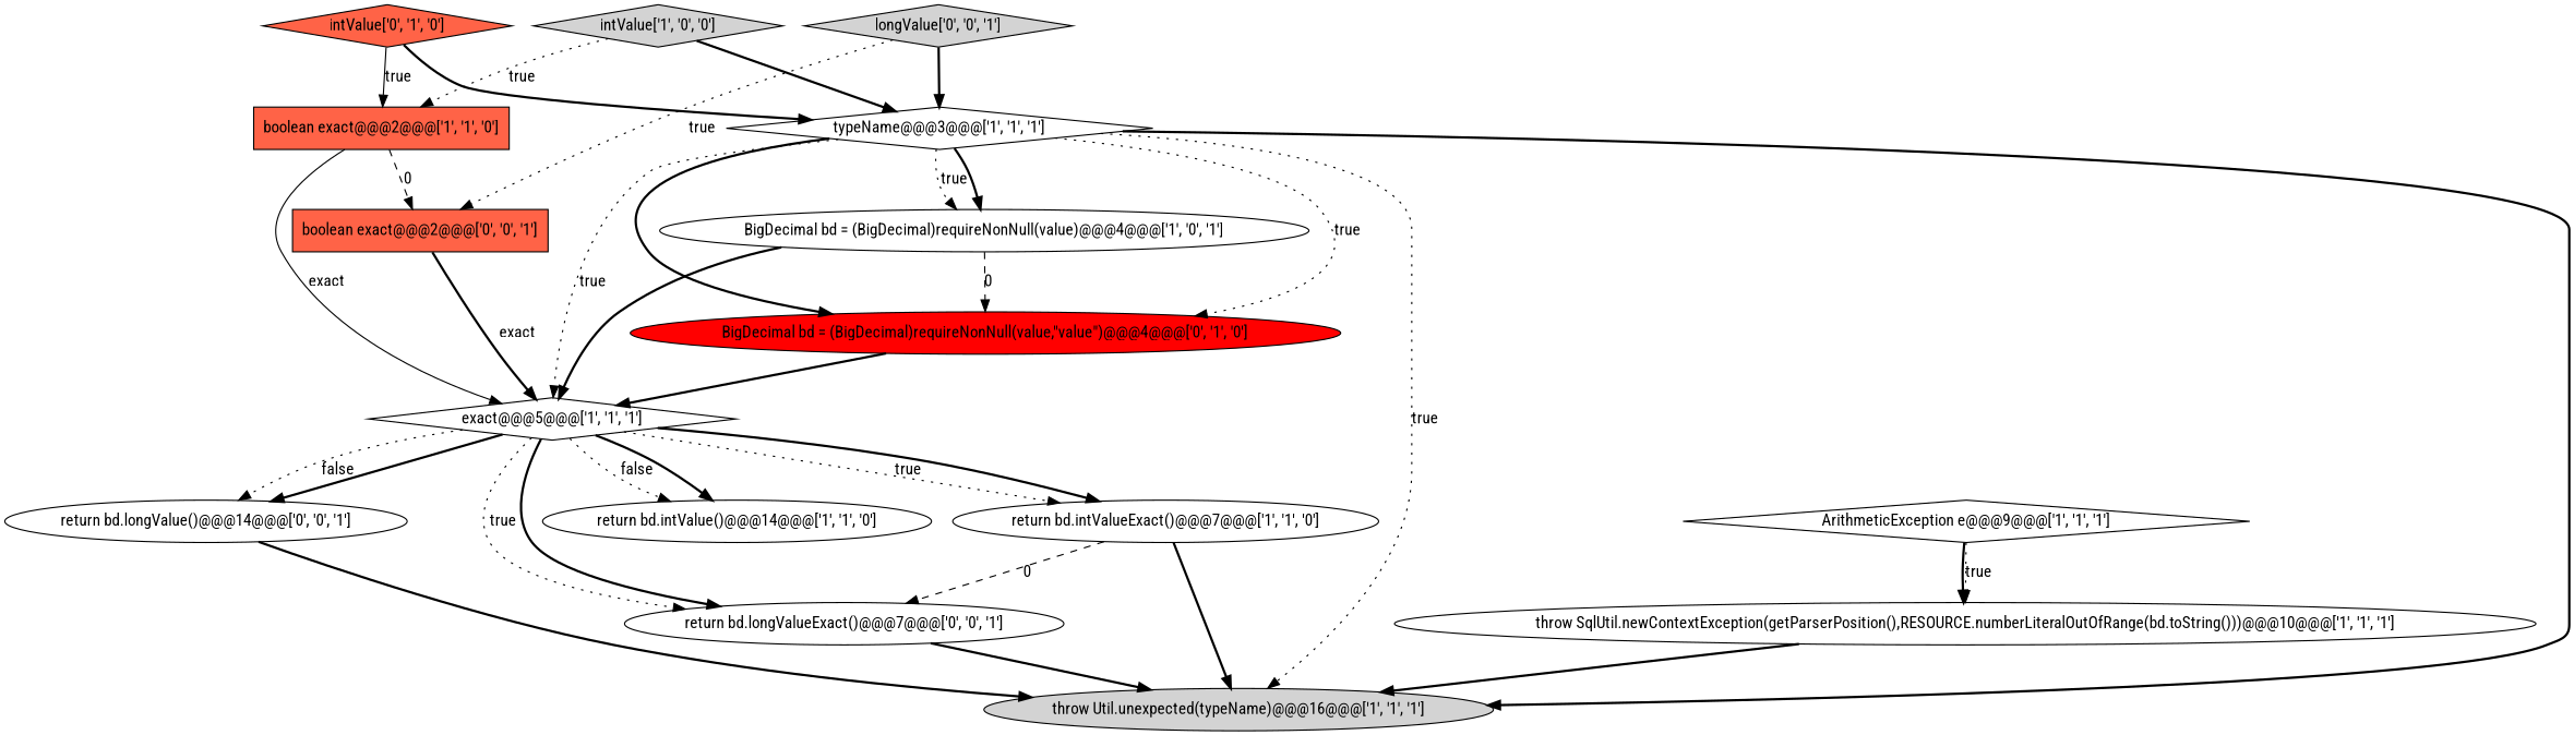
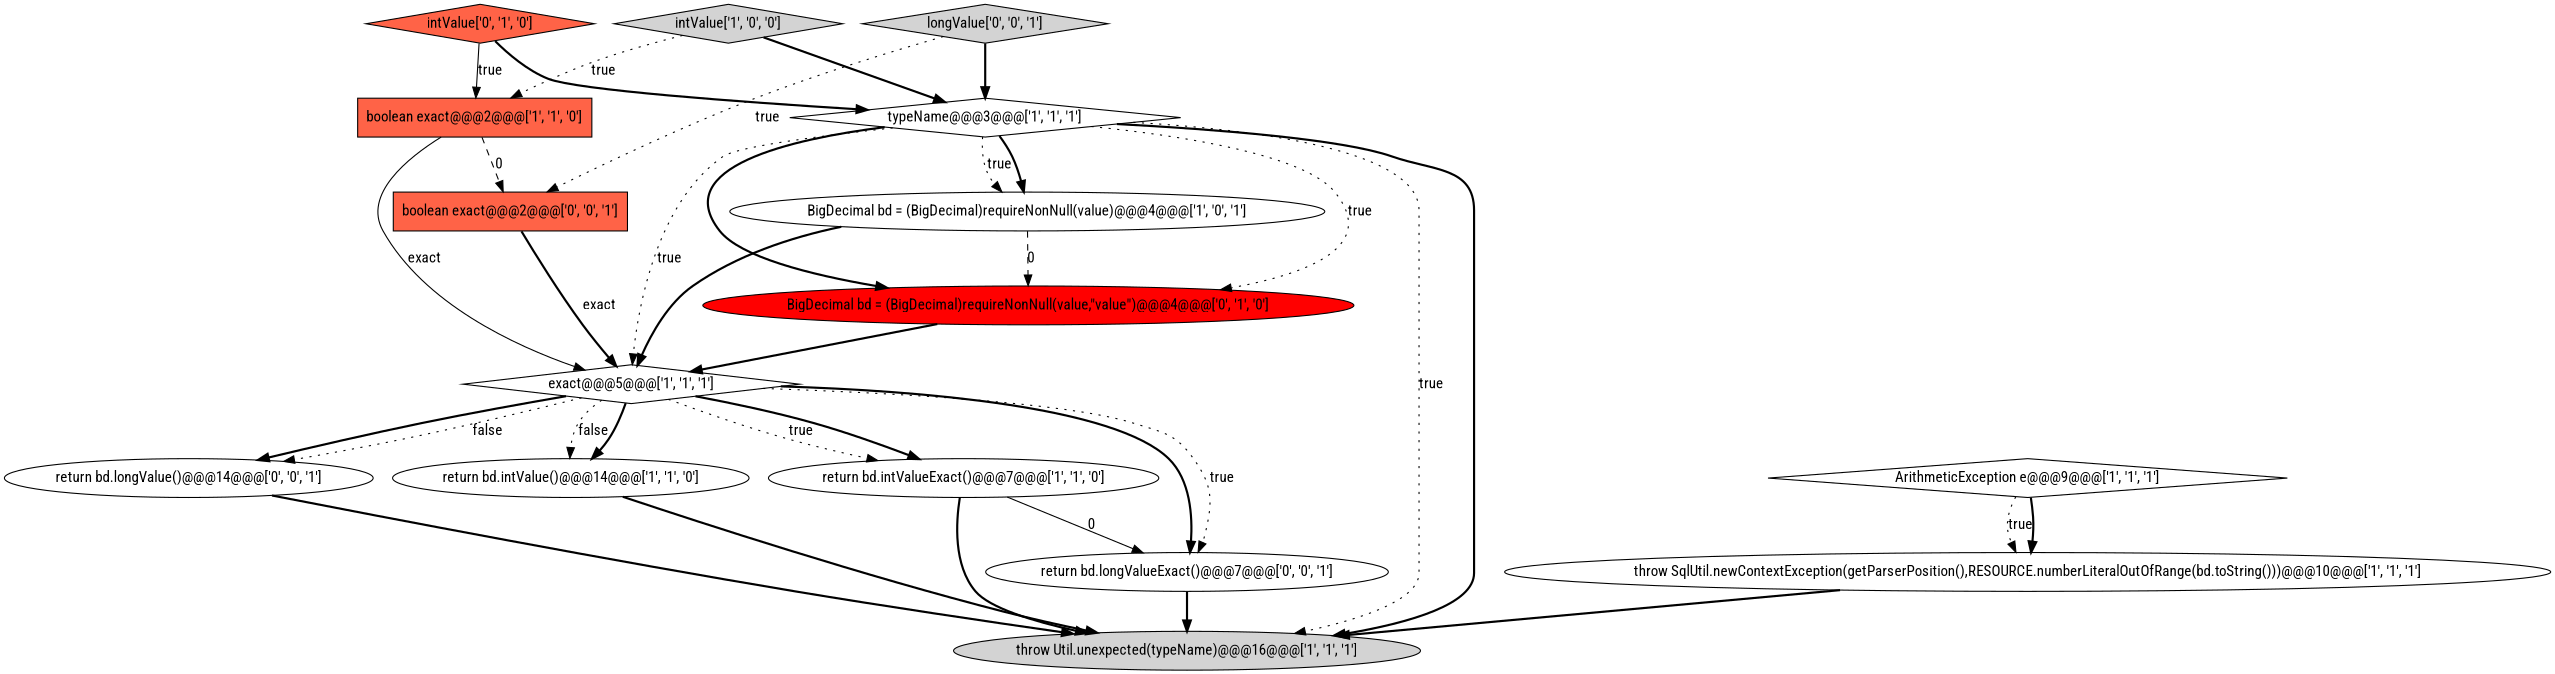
  digraph {
    fontname="Roboto Condensed"
    node [fillcolor=white fontname="Roboto Condensed" shape=ellipse style=filled]
    edge [fontname="Roboto Condensed" style=bold]
    n1 [label="BigDecimal bd = (BigDecimal)requireNonNull(value)@@@4@@@['1', '0', '1']"]
    n2 [label="exact@@@5@@@['1', '1', '1']" shape=diamond]
    n3 [fillcolor=red label="BigDecimal bd = (BigDecimal)requireNonNull(value,\"value\")@@@4@@@['0', '1', '0']"]
    n4 [label="return bd.intValueExact()@@@7@@@['1', '1', '0']"]
    n5 [label="return bd.longValueExact()@@@7@@@['0', '0', '1']"]
    n6 [label="return bd.longValue()@@@14@@@['0', '0', '1']"]
    n7 [label="return bd.intValue()@@@14@@@['1', '1', '0']"]
    n8 [fillcolor=lightgray label="intValue['1', '0', '0']" shape=diamond]
    n9 [label="typeName@@@3@@@['1', '1', '1']" shape=diamond]
    n10 [fillcolor=tomato label="boolean exact@@@2@@@['1', '1', '0']" shape=box]
    n11 [fillcolor=lightgray label="throw Util.unexpected(typeName)@@@16@@@['1', '1', '1']"]
    n12 [fillcolor=tomato label="boolean exact@@@2@@@['0', '0', '1']" shape=box]
    n13 [fillcolor=tomato label="intValue['0', '1', '0']" shape=diamond]
    n14 [label="ArithmeticException e@@@9@@@['1', '1', '1']" shape=diamond]
    n15 [label="throw SqlUtil.newContextException(getParserPosition(),RESOURCE.numberLiteralOutOfRange(bd.toString()))@@@10@@@['1', '1', '1']"]
    n16 [fillcolor=lightgray label="longValue['0', '0', '1']" shape=diamond]
    n1 -> n2
    n1 -> n3 [label=0 style=dashed]
    n2 -> n4 [label=true style=dotted]
    n2 -> n4
    n2 -> n5
    n2 -> n5 [label=true style=dotted]
    n2 -> n6
    n2 -> n6 [label=false style=dotted]
    n2 -> n7 [label=false style=dotted]
    n2 -> n7
    n3 -> n2
-   n4 -> n5 [label=0 style=dashed]
+   n4 -> n5 [label=0 style=solid]
    n4 -> n11
    n5 -> n11
    n6 -> n11
+   n7 -> n11
    n8 -> n9
    n8 -> n10 [label=true style=dotted]
    n9 -> n1 [label=true style=dotted]
    n9 -> n1
    n9 -> n2 [label=true style=dotted]
    n9 -> n3
    n9 -> n3 [label=true style=dotted]
    n9 -> n11 [label=true style=dotted]
    n9 -> n11
    n10 -> n2 [label=exact style=solid]
    n10 -> n12 [label=0 style=dashed]
    n12 -> n2 [label=exact]
    n13 -> n9
    n13 -> n10 [label=true style=solid]
    n14 -> n15 [label=true style=dotted]
    n14 -> n15
    n15 -> n11
    n16 -> n9
    n16 -> n12 [label=true style=dotted]
  }
